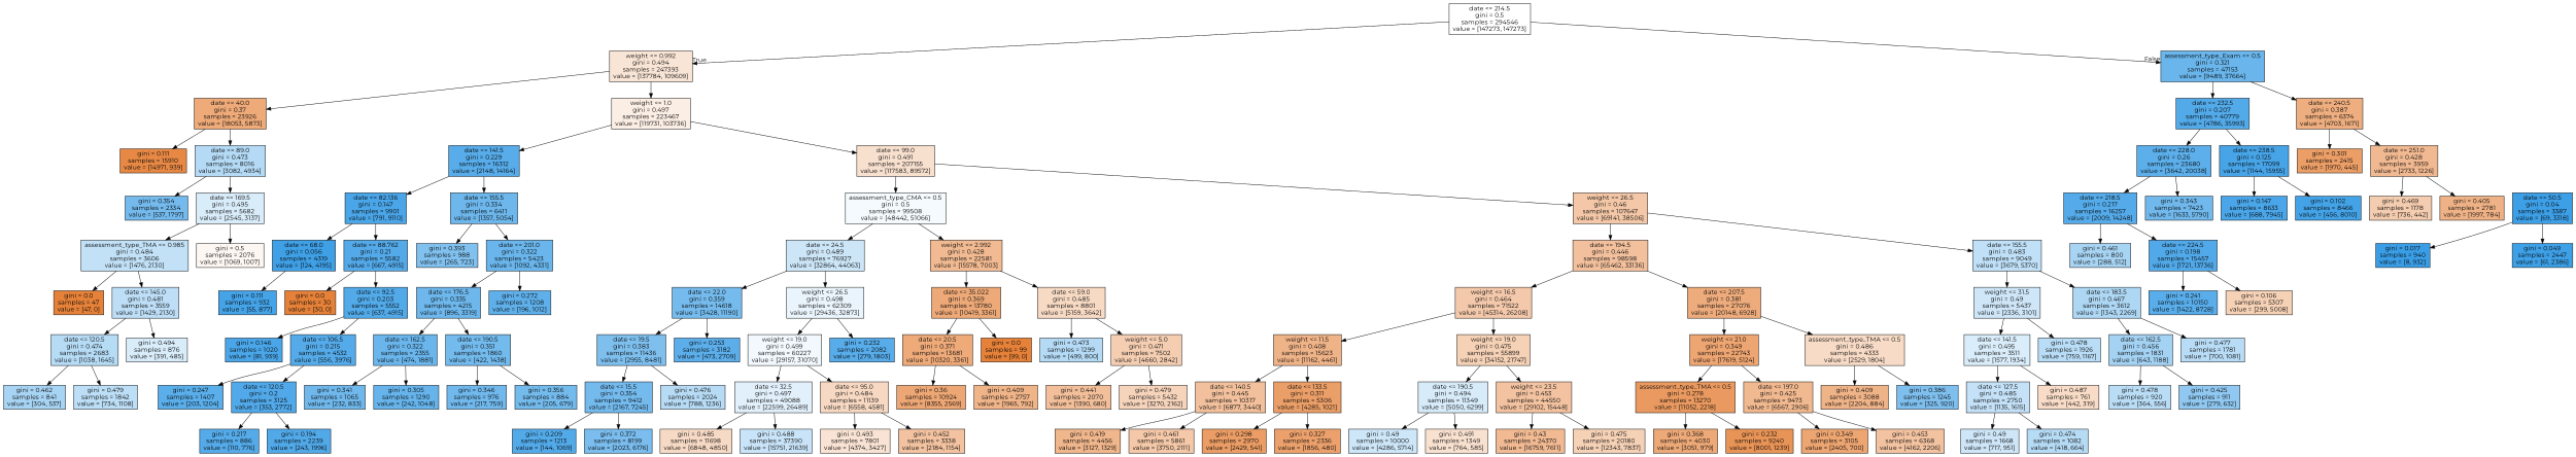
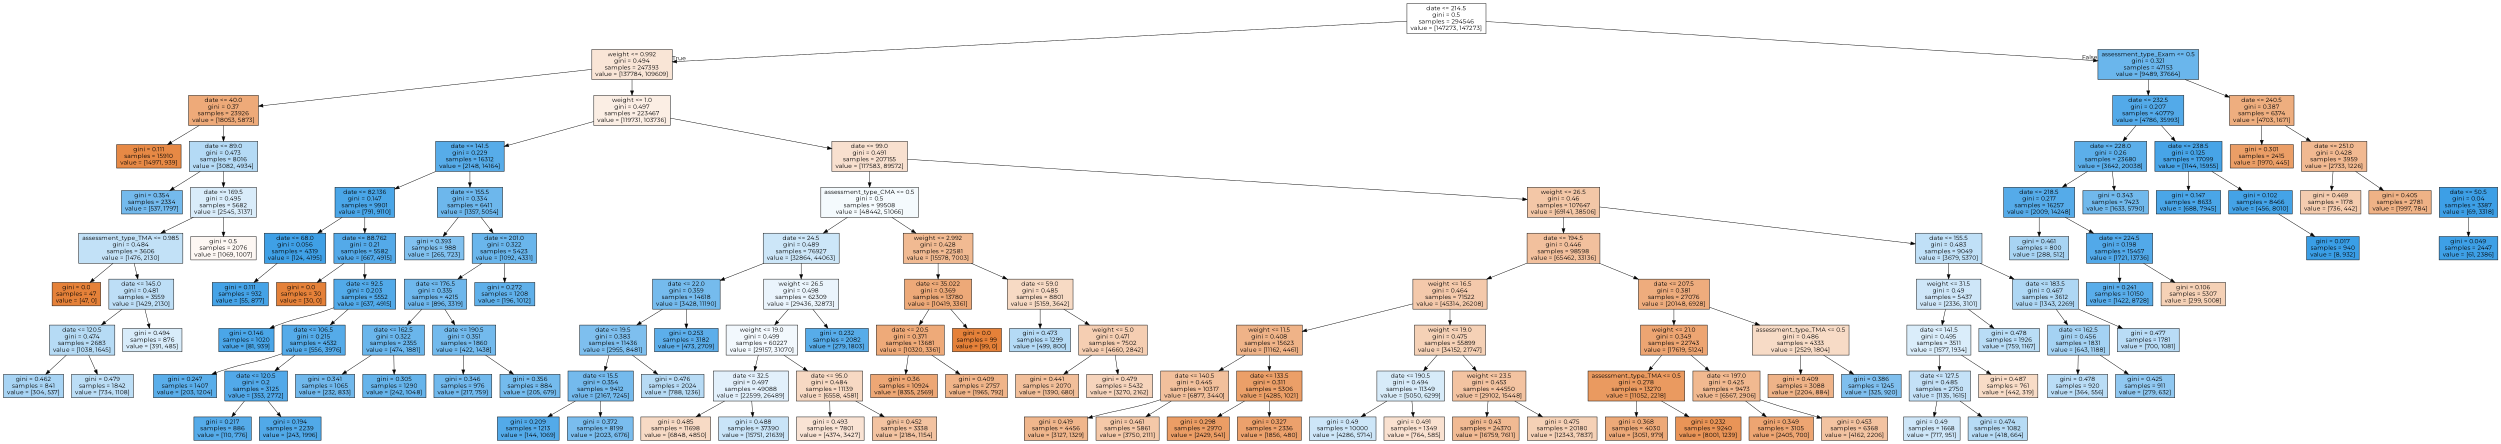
  digraph {
    fontname=Montserrat
    node [color=black fillcolor="#399de5bf" fontname=Montserrat shape=box style=filled]
    edge [fontname=Montserrat]
    n1 [fillcolor="#e5813900" label="date <= 214.5\ngini = 0.5\nsamples = 294546\nvalue = [147273, 147273]"]
    n2 [fillcolor="#e5813934" label="weight <= 0.992\ngini = 0.494\nsamples = 247393\nvalue = [137784, 109609]"]
    n3 [label="assessment_type_Exam <= 0.5\ngini = 0.321\nsamples = 47153\nvalue = [9489, 37664]"]
    n4 [fillcolor="#e58139ac" label="date <= 40.0\ngini = 0.37\nsamples = 23926\nvalue = [18053, 5873]"]
    n5 [fillcolor="#e5813922" label="weight <= 1.0\ngini = 0.497\nsamples = 223467\nvalue = [119731, 103736]"]
    n6 [fillcolor="#399de5dd" label="date <= 232.5\ngini = 0.207\nsamples = 40779\nvalue = [4786, 35993]"]
    n7 [fillcolor="#e58139a4" label="date <= 240.5\ngini = 0.387\nsamples = 6374\nvalue = [4703, 1671]"]
    n8 [fillcolor="#e58139ef" label="gini = 0.111\nsamples = 15910\nvalue = [14971, 939]"]
    n9 [fillcolor="#399de560" label="date <= 89.0\ngini = 0.473\nsamples = 8016\nvalue = [3082, 4934]"]
    n10 [fillcolor="#399de5d8" label="date <= 141.5\ngini = 0.229\nsamples = 16312\nvalue = [2148, 14164]"]
    n11 [fillcolor="#e581393d" label="date <= 99.0\ngini = 0.491\nsamples = 207155\nvalue = [117583, 89572]"]
    n12 [fillcolor="#399de5b3" label="gini = 0.354\nsamples = 2334\nvalue = [537, 1797]"]
    n13 [fillcolor="#399de530" label="date <= 169.5\ngini = 0.495\nsamples = 5682\nvalue = [2545, 3137]"]
    n14 [fillcolor="#399de54e" label="assessment_type_TMA <= 0.985\ngini = 0.484\nsamples = 3606\nvalue = [1476, 2130]"]
    n15 [fillcolor="#e581390f" label="gini = 0.5\nsamples = 2076\nvalue = [1069, 1007]"]
    n16 [fillcolor="#e58139ff" label="gini = 0.0\nsamples = 47\nvalue = [47, 0]"]
    n17 [fillcolor="#399de554" label="date <= 145.0\ngini = 0.481\nsamples = 3559\nvalue = [1429, 2130]"]
    n18 [fillcolor="#399de55e" label="date <= 120.5\ngini = 0.474\nsamples = 2683\nvalue = [1038, 1645]"]
    n19 [fillcolor="#399de531" label="gini = 0.494\nsamples = 876\nvalue = [391, 485]"]
    n20 [fillcolor="#399de56f" label="gini = 0.462\nsamples = 841\nvalue = [304, 537]"]
    n21 [fillcolor="#399de556" label="gini = 0.479\nsamples = 1842\nvalue = [734, 1108]"]
    n22 [fillcolor="#399de5e9" label="date <= 82.136\ngini = 0.147\nsamples = 9901\nvalue = [791, 9110]"]
    n23 [fillcolor="#399de5bb" label="date <= 155.5\ngini = 0.334\nsamples = 6411\nvalue = [1357, 5054]"]
    n24 [fillcolor="#399de50d" label="assessment_type_CMA <= 0.5\ngini = 0.5\nsamples = 99508\nvalue = [48442, 51066]"]
    n25 [fillcolor="#e5813971" label="weight <= 26.5\ngini = 0.46\nsamples = 107647\nvalue = [69141, 38506]"]
    n26 [fillcolor="#399de5f7" label="date <= 68.0\ngini = 0.056\nsamples = 4319\nvalue = [124, 4195]"]
    n27 [fillcolor="#399de5dc" label="date <= 88.762\ngini = 0.21\nsamples = 5582\nvalue = [667, 4915]"]
    n28 [fillcolor="#399de5a2" label="gini = 0.393\nsamples = 988\nvalue = [265, 723]"]
    n29 [label="date <= 201.0\ngini = 0.322\nsamples = 5423\nvalue = [1092, 4331]"]
    n30 [fillcolor="#399de5ef" label="gini = 0.111\nsamples = 932\nvalue = [55, 877]"]
    n31 [fillcolor="#e58139ff" label="gini = 0.0\nsamples = 30\nvalue = [30, 0]"]
    n32 [fillcolor="#399de5de" label="date <= 92.5\ngini = 0.203\nsamples = 5552\nvalue = [637, 4915]"]
    n33 [fillcolor="#399de5fa" label="date <= 50.5\ngini = 0.04\nsamples = 3387\nvalue = [69, 3318]"]
    n34 [fillcolor="#399de5fd" label="gini = 0.017\nsamples = 940\nvalue = [8, 932]"]
    n35 [fillcolor="#399de5f8" label="gini = 0.049\nsamples = 2447\nvalue = [61, 2386]"]
    n36 [fillcolor="#399de5e9" label="gini = 0.146\nsamples = 1020\nvalue = [81, 939]"]
    n37 [fillcolor="#399de5db" label="date <= 106.5\ngini = 0.215\nsamples = 4532\nvalue = [556, 3976]"]
    n38 [fillcolor="#399de5d4" label="gini = 0.247\nsamples = 1407\nvalue = [203, 1204]"]
    n39 [fillcolor="#399de5df" label="date <= 120.5\ngini = 0.2\nsamples = 3125\nvalue = [353, 2772]"]
    n40 [fillcolor="#399de5db" label="gini = 0.217\nsamples = 886\nvalue = [110, 776]"]
    n41 [fillcolor="#399de5e0" label="gini = 0.194\nsamples = 2239\nvalue = [243, 1996]"]
    n42 [fillcolor="#399de5ba" label="date <= 176.5\ngini = 0.335\nsamples = 4215\nvalue = [896, 3319]"]
    n43 [fillcolor="#399de5ce" label="gini = 0.272\nsamples = 1208\nvalue = [196, 1012]"]
    n44 [label="date <= 162.5\ngini = 0.322\nsamples = 2355\nvalue = [474, 1881]"]
    n45 [fillcolor="#399de5b4" label="date <= 190.5\ngini = 0.351\nsamples = 1860\nvalue = [422, 1438]"]
    n46 [fillcolor="#399de5b8" label="gini = 0.341\nsamples = 1065\nvalue = [232, 833]"]
    n47 [fillcolor="#399de5c4" label="gini = 0.305\nsamples = 1290\nvalue = [242, 1048]"]
    n48 [fillcolor="#399de5b6" label="gini = 0.346\nsamples = 976\nvalue = [217, 759]"]
    n49 [fillcolor="#399de5b2" label="gini = 0.356\nsamples = 884\nvalue = [205, 679]"]
    n50 [fillcolor="#399de541" label="date <= 24.5\ngini = 0.489\nsamples = 76927\nvalue = [32864, 44063]"]
    n51 [fillcolor="#e581398c" label="weight <= 2.992\ngini = 0.428\nsamples = 22581\nvalue = [15578, 7003]"]
    n52 [fillcolor="#e581397e" label="date <= 194.5\ngini = 0.446\nsamples = 98598\nvalue = [65462, 33136]"]
    n53 [fillcolor="#399de550" label="date <= 155.5\ngini = 0.483\nsamples = 9049\nvalue = [3679, 5370]"]
    n54 [fillcolor="#399de5b1" label="date <= 22.0\ngini = 0.359\nsamples = 14618\nvalue = [3428, 11190]"]
    n55 [fillcolor="#399de51b" label="weight <= 26.5\ngini = 0.498\nsamples = 62309\nvalue = [29436, 32873]"]
    n56 [fillcolor="#e58139ad" label="date <= 35.022\ngini = 0.369\nsamples = 13780\nvalue = [10419, 3361]"]
    n57 [fillcolor="#e581394b" label="date <= 59.0\ngini = 0.485\nsamples = 8801\nvalue = [5159, 3642]"]
    n58 [fillcolor="#399de5a6" label="date <= 19.5\ngini = 0.383\nsamples = 11436\nvalue = [2955, 8481]"]
    n59 [fillcolor="#399de5d2" label="gini = 0.253\nsamples = 3182\nvalue = [473, 2709]"]
    n60 [fillcolor="#399de510" label="weight <= 19.0\ngini = 0.499\nsamples = 60227\nvalue = [29157, 31070]"]
    n61 [fillcolor="#399de5d8" label="gini = 0.232\nsamples = 2082\nvalue = [279, 1803]"]
    n62 [fillcolor="#399de5b3" label="date <= 15.5\ngini = 0.354\nsamples = 9412\nvalue = [2167, 7245]"]
    n63 [fillcolor="#399de55c" label="gini = 0.476\nsamples = 2024\nvalue = [788, 1236]"]
    n64 [fillcolor="#399de5dd" label="gini = 0.209\nsamples = 1213\nvalue = [144, 1069]"]
    n65 [fillcolor="#399de5ab" label="gini = 0.372\nsamples = 8199\nvalue = [2023, 6176]"]
    n66 [fillcolor="#399de525" label="date <= 32.5\ngini = 0.497\nsamples = 49088\nvalue = [22599, 26489]"]
    n67 [fillcolor="#e581394d" label="date <= 95.0\ngini = 0.484\nsamples = 11139\nvalue = [6558, 4581]"]
    n68 [fillcolor="#e581394a" label="gini = 0.485\nsamples = 11698\nvalue = [6848, 4850]"]
    n69 [fillcolor="#399de545" label="gini = 0.488\nsamples = 37390\nvalue = [15751, 21639]"]
    n70 [fillcolor="#e5813937" label="gini = 0.493\nsamples = 7801\nvalue = [4374, 3427]"]
    n71 [fillcolor="#e5813978" label="gini = 0.452\nsamples = 3338\nvalue = [2184, 1154]"]
    n72 [fillcolor="#e58139ac" label="date <= 20.5\ngini = 0.371\nsamples = 13681\nvalue = [10320, 3361]"]
    n73 [fillcolor="#e58139ff" label="gini = 0.0\nsamples = 99\nvalue = [99, 0]"]
    n74 [fillcolor="#399de560" label="gini = 0.473\nsamples = 1299\nvalue = [499, 800]"]
    n75 [fillcolor="#e5813963" label="weight <= 5.0\ngini = 0.471\nsamples = 7502\nvalue = [4660, 2842]"]
    n76 [fillcolor="#e58139b1" label="gini = 0.36\nsamples = 10924\nvalue = [8355, 2569]"]
    n77 [fillcolor="#e5813998" label="gini = 0.409\nsamples = 2757\nvalue = [1965, 792]"]
    n78 [fillcolor="#e5813982" label="gini = 0.441\nsamples = 2070\nvalue = [1390, 680]"]
    n79 [fillcolor="#e5813956" label="gini = 0.479\nsamples = 5432\nvalue = [3270, 2162]"]
    n80 [fillcolor="#e581396c" label="weight <= 16.5\ngini = 0.464\nsamples = 71522\nvalue = [45314, 26208]"]
    n81 [fillcolor="#e58139a7" label="date <= 207.5\ngini = 0.381\nsamples = 27076\nvalue = [20148, 6928]"]
    n82 [fillcolor="#399de53f" label="weight <= 31.5\ngini = 0.49\nsamples = 5437\nvalue = [2336, 3101]"]
    n83 [fillcolor="#399de568" label="date <= 183.5\ngini = 0.467\nsamples = 3612\nvalue = [1343, 2269]"]
    n84 [fillcolor="#e5813999" label="weight <= 11.5\ngini = 0.408\nsamples = 15623\nvalue = [11162, 4461]"]
    n85 [fillcolor="#e581395d" label="weight <= 19.0\ngini = 0.475\nsamples = 55899\nvalue = [34152, 21747]"]
    n86 [fillcolor="#e58139b5" label="weight <= 21.0\ngini = 0.349\nsamples = 22743\nvalue = [17619, 5124]"]
    n87 [fillcolor="#e5813949" label="assessment_type_TMA <= 0.5\ngini = 0.486\nsamples = 4333\nvalue = [2529, 1804]"]
    n88 [fillcolor="#e581397f" label="date <= 140.5\ngini = 0.445\nsamples = 10317\nvalue = [6877, 3440]"]
    n89 [fillcolor="#e58139c2" label="date <= 133.5\ngini = 0.311\nsamples = 5306\nvalue = [4285, 1021]"]
    n90 [fillcolor="#399de533" label="date <= 190.5\ngini = 0.494\nsamples = 11349\nvalue = [5050, 6299]"]
    n91 [fillcolor="#e5813978" label="weight <= 23.5\ngini = 0.453\nsamples = 44550\nvalue = [29102, 15448]"]
    n92 [fillcolor="#e5813993" label="gini = 0.419\nsamples = 4456\nvalue = [3127, 1329]"]
    n93 [fillcolor="#e581396f" label="gini = 0.461\nsamples = 5861\nvalue = [3750, 2111]"]
    n94 [fillcolor="#e58139c6" label="gini = 0.298\nsamples = 2970\nvalue = [2429, 541]"]
    n95 [fillcolor="#e58139bd" label="gini = 0.327\nsamples = 2336\nvalue = [1856, 480]"]
    n96 [fillcolor="#399de540" label="gini = 0.49\nsamples = 10000\nvalue = [4286, 5714]"]
    n97 [fillcolor="#e581393c" label="gini = 0.491\nsamples = 1349\nvalue = [764, 585]"]
    n98 [fillcolor="#e581398b" label="gini = 0.43\nsamples = 24370\nvalue = [16759, 7611]"]
    n99 [fillcolor="#e581395d" label="gini = 0.475\nsamples = 20180\nvalue = [12343, 7837]"]
    n100 [fillcolor="#e58139cc" label="assessment_type_TMA <= 0.5\ngini = 0.278\nsamples = 13270\nvalue = [11052, 2218]"]
    n101 [fillcolor="#e581398e" label="date <= 197.0\ngini = 0.425\nsamples = 9473\nvalue = [6567, 2906]"]
    n102 [fillcolor="#e5813999" label="gini = 0.409\nsamples = 3088\nvalue = [2204, 884]"]
    n103 [fillcolor="#399de5a5" label="gini = 0.386\nsamples = 1245\nvalue = [325, 920]"]
    n104 [fillcolor="#e58139ad" label="gini = 0.368\nsamples = 4030\nvalue = [3051, 979]"]
    n105 [fillcolor="#e58139d8" label="gini = 0.232\nsamples = 9240\nvalue = [8001, 1239]"]
    n106 [fillcolor="#e58139b5" label="gini = 0.349\nsamples = 3105\nvalue = [2405, 700]"]
    n107 [fillcolor="#e5813978" label="gini = 0.453\nsamples = 6368\nvalue = [4162, 2206]"]
    n108 [fillcolor="#399de52f" label="date <= 141.5\ngini = 0.495\nsamples = 3511\nvalue = [1577, 1934]"]
    n109 [fillcolor="#399de559" label="gini = 0.478\nsamples = 1926\nvalue = [759, 1167]"]
    n110 [fillcolor="#399de575" label="date <= 162.5\ngini = 0.456\nsamples = 1831\nvalue = [643, 1188]"]
    n111 [fillcolor="#399de55a" label="gini = 0.477\nsamples = 1781\nvalue = [700, 1081]"]
    n112 [fillcolor="#399de54c" label="date <= 127.5\ngini = 0.485\nsamples = 2750\nvalue = [1135, 1615]"]
    n113 [fillcolor="#e5813947" label="gini = 0.487\nsamples = 761\nvalue = [442, 319]"]
    n114 [fillcolor="#399de53f" label="gini = 0.49\nsamples = 1668\nvalue = [717, 951]"]
    n115 [fillcolor="#399de55e" label="gini = 0.474\nsamples = 1082\nvalue = [418, 664]"]
    n116 [fillcolor="#399de558" label="gini = 0.478\nsamples = 920\nvalue = [364, 556]"]
    n117 [fillcolor="#399de58e" label="gini = 0.425\nsamples = 911\nvalue = [279, 632]"]
    n118 [fillcolor="#399de5d1" label="date <= 228.0\ngini = 0.26\nsamples = 23680\nvalue = [3642, 20038]"]
    n119 [fillcolor="#399de5ed" label="date <= 238.5\ngini = 0.125\nsamples = 17099\nvalue = [1144, 15955]"]
    n120 [fillcolor="#e58139c5" label="gini = 0.301\nsamples = 2415\nvalue = [1970, 445]"]
    n121 [fillcolor="#e581398d" label="date <= 251.0\ngini = 0.428\nsamples = 3959\nvalue = [2733, 1226]"]
    n122 [fillcolor="#399de5db" label="date <= 218.5\ngini = 0.217\nsamples = 16257\nvalue = [2009, 14248]"]
    n123 [fillcolor="#399de5b7" label="gini = 0.343\nsamples = 7423\nvalue = [1633, 5790]"]
    n124 [fillcolor="#399de5e9" label="gini = 0.147\nsamples = 8633\nvalue = [688, 7945]"]
    n125 [fillcolor="#399de5f0" label="gini = 0.102\nsamples = 8466\nvalue = [456, 8010]"]
    n126 [fillcolor="#399de570" label="gini = 0.461\nsamples = 800\nvalue = [288, 512]"]
    n127 [fillcolor="#399de5df" label="date <= 224.5\ngini = 0.198\nsamples = 15457\nvalue = [1721, 13736]"]
    n128 [fillcolor="#399de5d5" label="gini = 0.241\nsamples = 10150\nvalue = [1422, 8728]"]
    n129 [fillcolor="#e581395d" label="gini = 0.106\nsamples = 5307\nvalue = [299, 5008]"]
    n130 [fillcolor="#e5813966" label="gini = 0.469\nsamples = 1178\nvalue = [736, 442]"]
    n131 [fillcolor="#e581399b" label="gini = 0.405\nsamples = 2781\nvalue = [1997, 784]"]
    n1 -> n2 [headlabel=True labelangle=45 labeldistance=2.5]
    n1 -> n3 [headlabel=False labelangle=-45 labeldistance=2.5]
    n2 -> n4
    n2 -> n5
    n3 -> n6
    n3 -> n7
    n4 -> n8
    n4 -> n9
    n5 -> n10
    n5 -> n11
    n6 -> n118
    n6 -> n119
    n7 -> n120
    n7 -> n121
    n9 -> n12
    n9 -> n13
    n10 -> n22
    n10 -> n23
    n11 -> n24
    n11 -> n25
    n13 -> n14
    n13 -> n15
    n14 -> n16
    n14 -> n17
    n17 -> n18
    n17 -> n19
    n18 -> n20
    n18 -> n21
    n22 -> n26
    n22 -> n27
    n23 -> n28
    n23 -> n29
    n24 -> n50
    n24 -> n51
    n25 -> n52
    n25 -> n53
    n26 -> n30
    n27 -> n31
    n27 -> n32
    n29 -> n42
    n29 -> n43
    n32 -> n36
    n32 -> n37
-   n33 -> n34
+   n125 -> n34
    n33 -> n35
    n37 -> n38
    n37 -> n39
    n39 -> n40
    n39 -> n41
    n42 -> n44
    n42 -> n45
    n44 -> n46
    n44 -> n47
    n45 -> n48
    n45 -> n49
    n50 -> n54
    n50 -> n55
    n51 -> n56
    n51 -> n57
    n52 -> n80
    n52 -> n81
    n53 -> n82
    n53 -> n83
    n54 -> n58
    n54 -> n59
    n55 -> n60
    n55 -> n61
    n56 -> n72
    n56 -> n73
    n57 -> n74
    n57 -> n75
    n58 -> n62
    n58 -> n63
    n60 -> n66
    n60 -> n67
    n62 -> n64
    n62 -> n65
    n66 -> n68
    n66 -> n69
    n67 -> n70
    n67 -> n71
    n72 -> n76
    n72 -> n77
    n75 -> n78
    n75 -> n79
    n80 -> n84
    n80 -> n85
    n81 -> n86
    n81 -> n87
    n82 -> n108
    n82 -> n109
    n83 -> n110
    n83 -> n111
    n84 -> n88
    n84 -> n89
    n85 -> n90
    n85 -> n91
    n86 -> n100
    n86 -> n101
    n87 -> n102
    n87 -> n103
    n88 -> n92
    n88 -> n93
    n89 -> n94
    n89 -> n95
    n90 -> n96
    n90 -> n97
    n91 -> n98
    n91 -> n99
    n100 -> n104
    n100 -> n105
    n101 -> n106
    n101 -> n107
    n108 -> n112
    n108 -> n113
    n110 -> n116
    n110 -> n117
    n112 -> n114
    n112 -> n115
    n118 -> n122
    n118 -> n123
    n119 -> n124
    n119 -> n125
    n121 -> n130
    n121 -> n131
    n122 -> n126
    n122 -> n127
    n127 -> n128
    n127 -> n129
  }
